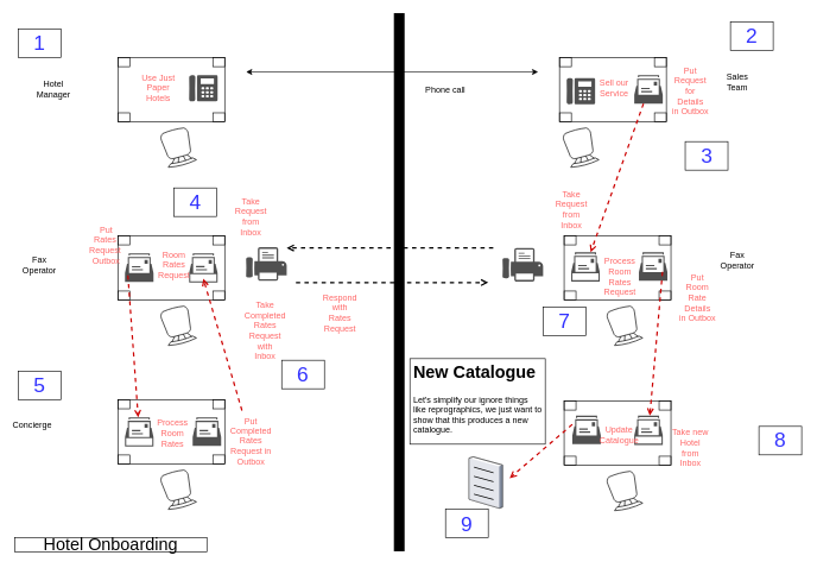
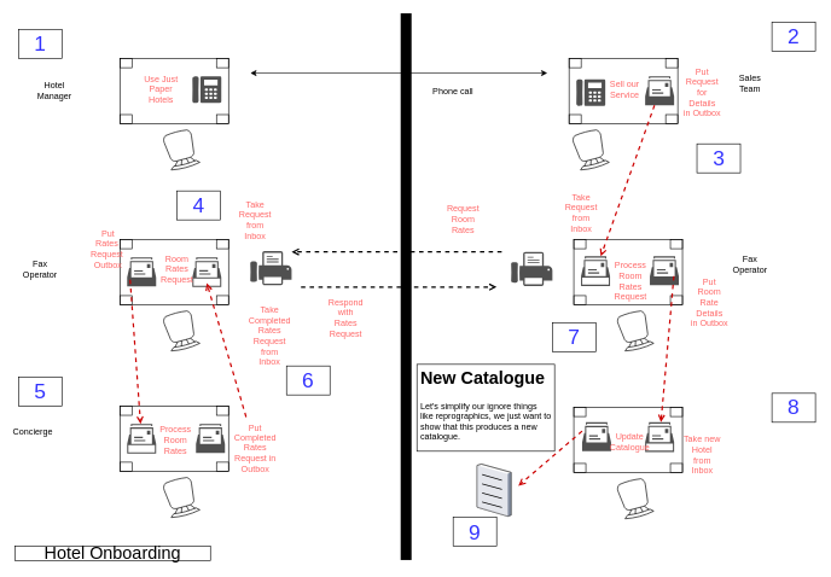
  <mxCell id="0" />
  <mxCell id="1" parent="0" />
  <mxCell id="2" value="" style="verticalLabelPosition=bottom;html=1;verticalAlign=top;align=center;shape=mxgraph.floorplan.table;" parent="1" vertex="1"><mxGeometry x="165" y="80" width="150" height="90" as="geometry" /></mxCell>
  <mxCell id="3" value="" style="verticalLabelPosition=bottom;html=1;verticalAlign=top;align=center;shape=mxgraph.floorplan.chair;rotation=-195;" parent="1" vertex="1"><mxGeometry x="229" y="180" width="41" height="52" as="geometry" /></mxCell>
  <mxCell id="4" value="" style="sketch=0;pointerEvents=1;shadow=0;dashed=0;html=1;strokeColor=none;fillColor=#505050;labelPosition=center;verticalLabelPosition=bottom;verticalAlign=top;outlineConnect=0;align=center;shape=mxgraph.office.devices.phone_digital;" parent="1" vertex="1"><mxGeometry x="265" y="104.5" width="40" height="37" as="geometry" /></mxCell>
  <mxCell id="5" value="" style="verticalLabelPosition=bottom;html=1;verticalAlign=top;align=center;shape=mxgraph.floorplan.table;" parent="1" vertex="1"><mxGeometry x="785" y="80" width="150" height="90" as="geometry" /></mxCell>
  <mxCell id="6" value="" style="verticalLabelPosition=bottom;html=1;verticalAlign=top;align=center;shape=mxgraph.floorplan.chair;rotation=-195;" parent="1" vertex="1"><mxGeometry x="794" y="180" width="41" height="52" as="geometry" /></mxCell>
  <mxCell id="7" value="" style="sketch=0;pointerEvents=1;shadow=0;dashed=0;html=1;strokeColor=none;fillColor=#505050;labelPosition=center;verticalLabelPosition=bottom;verticalAlign=top;outlineConnect=0;align=center;shape=mxgraph.office.concepts.mailbox;" parent="1" vertex="1"><mxGeometry x="890" y="104.5" width="40" height="40" as="geometry" /></mxCell>
  <mxCell id="8" value="" style="sketch=0;pointerEvents=1;shadow=0;dashed=0;html=1;strokeColor=none;fillColor=#505050;labelPosition=center;verticalLabelPosition=bottom;verticalAlign=top;outlineConnect=0;align=center;shape=mxgraph.office.devices.phone_digital;" parent="1" vertex="1"><mxGeometry x="795" y="108.5" width="40" height="37" as="geometry" /></mxCell>
  <mxCell id="9" value="" style="rounded=0;whiteSpace=wrap;html=1;strokeColor=#000000;strokeWidth=5;fillColor=#000000;fontSize=14;" parent="1" vertex="1"><mxGeometry x="555" y="20" width="10" height="750" as="geometry" /></mxCell>
  <mxCell id="10" value="Hotel Manager" style="text;html=1;strokeColor=none;fillColor=none;align=center;verticalAlign=middle;whiteSpace=wrap;rounded=0;" parent="1" vertex="1"><mxGeometry x="55" y="115" width="40" height="20" as="geometry" /></mxCell>
  <mxCell id="11" value="Sales Team" style="text;html=1;strokeColor=none;fillColor=none;align=center;verticalAlign=middle;whiteSpace=wrap;rounded=0;" parent="1" vertex="1"><mxGeometry x="1015" y="104.5" width="40" height="20" as="geometry" /></mxCell>
  <mxCell id="12" value="" style="endArrow=classic;html=1;startArrow=classic;startFill=1;" parent="1" edge="1"><mxGeometry width="50" height="50" relative="1" as="geometry"><mxPoint x="345" y="100" as="sourcePoint" /><mxPoint x="755" y="100" as="targetPoint" /></mxGeometry></mxCell>
  <mxCell id="13" value="" style="verticalLabelPosition=bottom;html=1;verticalAlign=top;align=center;shape=mxgraph.floorplan.table;" parent="1" vertex="1"><mxGeometry x="791.5" y="330" width="150" height="90" as="geometry" /></mxCell>
  <mxCell id="14" value="" style="verticalLabelPosition=bottom;html=1;verticalAlign=top;align=center;shape=mxgraph.floorplan.chair;rotation=-195;" parent="1" vertex="1"><mxGeometry x="855.5" y="430" width="41" height="52" as="geometry" /></mxCell>
  <mxCell id="15" value="" style="sketch=0;pointerEvents=1;shadow=0;dashed=0;html=1;strokeColor=none;fillColor=#505050;labelPosition=center;verticalLabelPosition=bottom;verticalAlign=top;outlineConnect=0;align=center;shape=mxgraph.office.concepts.mailbox2;" parent="1" vertex="1"><mxGeometry x="801.5" y="353" width="40" height="41" as="geometry" /></mxCell>
  <mxCell id="16" value="" style="sketch=0;pointerEvents=1;shadow=0;dashed=0;html=1;strokeColor=none;fillColor=#505050;labelPosition=center;verticalLabelPosition=bottom;verticalAlign=top;outlineConnect=0;align=center;shape=mxgraph.office.concepts.mailbox;" parent="1" vertex="1"><mxGeometry x="896.5" y="353" width="40" height="40" as="geometry" /></mxCell>
  <mxCell id="17" value="" style="sketch=0;pointerEvents=1;shadow=0;dashed=0;html=1;strokeColor=none;fillColor=#505050;labelPosition=center;verticalLabelPosition=bottom;verticalAlign=top;outlineConnect=0;align=center;shape=mxgraph.office.devices.fax;" parent="1" vertex="1"><mxGeometry x="705" y="347" width="57" height="47" as="geometry" /></mxCell>
  <mxCell id="18" value="" style="endArrow=open;dashed=1;html=1;strokeColor=#CC0000;endFill=0;strokeWidth=2;" parent="1" source="7" target="15" edge="1"><mxGeometry width="50" height="50" relative="1" as="geometry"><mxPoint x="495" y="390" as="sourcePoint" /><mxPoint x="625" y="390" as="targetPoint" /></mxGeometry></mxCell>
  <mxCell id="19" value="" style="verticalLabelPosition=bottom;html=1;verticalAlign=top;align=center;shape=mxgraph.floorplan.table;" parent="1" vertex="1"><mxGeometry x="165" y="330" width="150" height="90" as="geometry" /></mxCell>
  <mxCell id="20" value="" style="verticalLabelPosition=bottom;html=1;verticalAlign=top;align=center;shape=mxgraph.floorplan.chair;rotation=-195;" parent="1" vertex="1"><mxGeometry x="229" y="430" width="41" height="52" as="geometry" /></mxCell>
  <mxCell id="21" value="" style="sketch=0;pointerEvents=1;shadow=0;dashed=0;html=1;strokeColor=none;fillColor=#505050;labelPosition=center;verticalLabelPosition=bottom;verticalAlign=top;outlineConnect=0;align=center;shape=mxgraph.office.concepts.mailbox2;" parent="1" vertex="1"><mxGeometry x="265" y="354.5" width="40" height="41" as="geometry" /></mxCell>
  <mxCell id="22" value="" style="sketch=0;pointerEvents=1;shadow=0;dashed=0;html=1;strokeColor=none;fillColor=#505050;labelPosition=center;verticalLabelPosition=bottom;verticalAlign=top;outlineConnect=0;align=center;shape=mxgraph.office.concepts.mailbox;" parent="1" vertex="1"><mxGeometry x="175" y="354.5" width="40" height="40" as="geometry" /></mxCell>
  <mxCell id="23" value="" style="sketch=0;pointerEvents=1;shadow=0;dashed=0;html=1;strokeColor=none;fillColor=#505050;labelPosition=center;verticalLabelPosition=bottom;verticalAlign=top;outlineConnect=0;align=center;shape=mxgraph.office.devices.fax;" parent="1" vertex="1"><mxGeometry x="345" y="346" width="57" height="47" as="geometry" /></mxCell>
  <mxCell id="24" value="&lt;font color=&quot;#ff6666&quot;&gt;Put Request for Details&lt;br&gt;in Outbox&lt;/font&gt;" style="text;html=1;strokeColor=none;fillColor=none;align=center;verticalAlign=middle;whiteSpace=wrap;rounded=0;" parent="1" vertex="1"><mxGeometry x="941.5" y="84.5" width="53.5" height="85.5" as="geometry" /></mxCell>
  <mxCell id="25" value="&lt;font color=&quot;#ff6666&quot;&gt;Take Request from Inbox&lt;/font&gt;" style="text;html=1;strokeColor=none;fillColor=none;align=center;verticalAlign=middle;whiteSpace=wrap;rounded=0;" parent="1" vertex="1"><mxGeometry x="775" y="250" width="53.5" height="85.5" as="geometry" /></mxCell>
  <mxCell id="26" value="&lt;font color=&quot;#ff6666&quot;&gt;Sell our Service&lt;/font&gt;" style="text;html=1;strokeColor=none;fillColor=none;align=center;verticalAlign=middle;whiteSpace=wrap;rounded=0;" parent="1" vertex="1"><mxGeometry x="835" y="80.25" width="53.5" height="85.5" as="geometry" /></mxCell>
  <mxCell id="27" value="&lt;font color=&quot;#ff6666&quot;&gt;Use Just Paper Hotels&lt;/font&gt;" style="text;html=1;strokeColor=none;fillColor=none;align=center;verticalAlign=middle;whiteSpace=wrap;rounded=0;" parent="1" vertex="1"><mxGeometry x="195" y="80.25" width="53.5" height="85.5" as="geometry" /></mxCell>
+ <mxCell id="28" value="&lt;font color=&quot;#ff6666&quot;&gt;Request Room Rates&lt;/font&gt;" style="text;html=1;strokeColor=none;fillColor=none;align=center;verticalAlign=middle;whiteSpace=wrap;rounded=0;" parent="1" vertex="1"><mxGeometry x="611.5" y="259" width="53.5" height="85.5" as="geometry" /></mxCell>
  <mxCell id="29" value="" style="endArrow=open;dashed=1;html=1;strokeColor=#000000;endFill=0;strokeWidth=2;" parent="1" edge="1"><mxGeometry width="50" height="50" relative="1" as="geometry"><mxPoint x="692.002" y="347" as="sourcePoint" /><mxPoint x="402" y="347" as="targetPoint" /></mxGeometry></mxCell>
  <mxCell id="30" value="" style="endArrow=open;dashed=1;html=1;strokeColor=#000000;endFill=0;strokeWidth=2;" parent="1" edge="1"><mxGeometry width="50" height="50" relative="1" as="geometry"><mxPoint x="415" y="395.5" as="sourcePoint" /><mxPoint x="685" y="395.5" as="targetPoint" /><Array as="points"><mxPoint x="585" y="395.5" /></Array></mxGeometry></mxCell>
  <mxCell id="31" value="Phone call" style="text;html=1;strokeColor=none;fillColor=none;align=center;verticalAlign=middle;whiteSpace=wrap;rounded=0;" parent="1" vertex="1"><mxGeometry x="585" y="114.5" width="80" height="20" as="geometry" /></mxCell>
  <mxCell id="32" value="&lt;font color=&quot;#ff6666&quot;&gt;Take Request from Inbox&lt;/font&gt;" style="text;html=1;strokeColor=none;fillColor=none;align=center;verticalAlign=middle;whiteSpace=wrap;rounded=0;" parent="1" vertex="1"><mxGeometry x="325" y="260.5" width="53.5" height="85.5" as="geometry" /></mxCell>
  <mxCell id="33" value="&lt;font color=&quot;#ff6666&quot;&gt;Put&lt;/font&gt;&lt;div&gt;&lt;font color=&quot;#ff6666&quot;&gt;Rates&amp;nbsp;&lt;/font&gt;&lt;div&gt;&lt;font color=&quot;#ff6666&quot;&gt;Request&amp;nbsp; Outbox&lt;/font&gt;&lt;/div&gt;&lt;/div&gt;" style="text;html=1;strokeColor=none;fillColor=none;align=center;verticalAlign=middle;whiteSpace=wrap;rounded=0;" parent="1" vertex="1"><mxGeometry x="121.5" y="300" width="53.5" height="85.5" as="geometry" /></mxCell>
  <mxCell id="34" value="&lt;font color=&quot;#ff6666&quot;&gt;Process Room Rates Request&lt;/font&gt;" style="text;html=1;strokeColor=none;fillColor=none;align=center;verticalAlign=middle;whiteSpace=wrap;rounded=0;" parent="1" vertex="1"><mxGeometry x="843" y="344.5" width="53.5" height="85.5" as="geometry" /></mxCell>
  <mxCell id="35" value="" style="verticalLabelPosition=bottom;html=1;verticalAlign=top;align=center;shape=mxgraph.floorplan.table;" parent="1" vertex="1"><mxGeometry x="165" y="560" width="150" height="90" as="geometry" /></mxCell>
  <mxCell id="36" value="" style="verticalLabelPosition=bottom;html=1;verticalAlign=top;align=center;shape=mxgraph.floorplan.chair;rotation=-195;" parent="1" vertex="1"><mxGeometry x="229" y="660" width="41" height="52" as="geometry" /></mxCell>
  <mxCell id="37" value="" style="sketch=0;pointerEvents=1;shadow=0;dashed=0;html=1;strokeColor=none;fillColor=#505050;labelPosition=center;verticalLabelPosition=bottom;verticalAlign=top;outlineConnect=0;align=center;shape=mxgraph.office.concepts.mailbox2;" parent="1" vertex="1"><mxGeometry x="175" y="584.5" width="40" height="41" as="geometry" /></mxCell>
  <mxCell id="38" value="" style="sketch=0;pointerEvents=1;shadow=0;dashed=0;html=1;strokeColor=none;fillColor=#505050;labelPosition=center;verticalLabelPosition=bottom;verticalAlign=top;outlineConnect=0;align=center;shape=mxgraph.office.concepts.mailbox;" parent="1" vertex="1"><mxGeometry x="270" y="584.5" width="40" height="40" as="geometry" /></mxCell>
  <mxCell id="39" value="Fax Operator" style="text;html=1;strokeColor=none;fillColor=none;align=center;verticalAlign=middle;whiteSpace=wrap;rounded=0;" parent="1" vertex="1"><mxGeometry x="35" y="360.5" width="40" height="20" as="geometry" /></mxCell>
  <mxCell id="40" value="Fax Operator" style="text;html=1;strokeColor=none;fillColor=none;align=center;verticalAlign=middle;whiteSpace=wrap;rounded=0;" parent="1" vertex="1"><mxGeometry x="1015" y="354.5" width="40" height="20" as="geometry" /></mxCell>
  <mxCell id="41" value="" style="endArrow=open;dashed=1;html=1;strokeColor=#CC0000;endFill=0;strokeWidth=2;" parent="1" target="37" edge="1"><mxGeometry width="50" height="50" relative="1" as="geometry"><mxPoint x="179.102" y="385.5" as="sourcePoint" /><mxPoint x="104.996" y="594" as="targetPoint" /></mxGeometry></mxCell>
  <mxCell id="42" value="&lt;font color=&quot;#ff6666&quot;&gt;Process Room Rates&lt;/font&gt;" style="text;html=1;strokeColor=none;fillColor=none;align=center;verticalAlign=middle;whiteSpace=wrap;rounded=0;" parent="1" vertex="1"><mxGeometry x="215" y="564.5" width="53.5" height="85.5" as="geometry" /></mxCell>
  <mxCell id="43" value="&lt;font color=&quot;#ff6666&quot;&gt;Put Completed Rates&lt;/font&gt;&lt;div&gt;&lt;font color=&quot;#ff6666&quot;&gt;Request in &lt;br&gt;Outbox&lt;/font&gt;&lt;/div&gt;" style="text;html=1;strokeColor=none;fillColor=none;align=center;verticalAlign=middle;whiteSpace=wrap;rounded=0;" parent="1" vertex="1"><mxGeometry x="325" y="575" width="53.5" height="85.5" as="geometry" /></mxCell>
  <mxCell id="44" value="" style="endArrow=open;dashed=1;html=1;strokeColor=#CC0000;endFill=0;strokeWidth=2;" parent="1" source="43" edge="1"><mxGeometry width="50" height="50" relative="1" as="geometry"><mxPoint x="189.102" y="395.5" as="sourcePoint" /><mxPoint x="285" y="390" as="targetPoint" /></mxGeometry></mxCell>
  <mxCell id="45" value="&lt;font color=&quot;#ff6666&quot;&gt;Put Room Rate Details&lt;br&gt;in Outbox&lt;/font&gt;" style="text;html=1;strokeColor=none;fillColor=none;align=center;verticalAlign=middle;whiteSpace=wrap;rounded=0;" parent="1" vertex="1"><mxGeometry x="951.5" y="374.5" width="53.5" height="85.5" as="geometry" /></mxCell>
  <mxCell id="46" value="" style="verticalLabelPosition=bottom;html=1;verticalAlign=top;align=center;shape=mxgraph.floorplan.table;" parent="1" vertex="1"><mxGeometry x="791.5" y="561.75" width="150" height="90" as="geometry" /></mxCell>
  <mxCell id="47" value="" style="verticalLabelPosition=bottom;html=1;verticalAlign=top;align=center;shape=mxgraph.floorplan.chair;rotation=-195;" parent="1" vertex="1"><mxGeometry x="855.5" y="661.75" width="41" height="52" as="geometry" /></mxCell>
  <mxCell id="48" value="" style="sketch=0;pointerEvents=1;shadow=0;dashed=0;html=1;strokeColor=none;fillColor=#505050;labelPosition=center;verticalLabelPosition=bottom;verticalAlign=top;outlineConnect=0;align=center;shape=mxgraph.office.concepts.mailbox2;" parent="1" vertex="1"><mxGeometry x="890" y="582.25" width="40" height="41" as="geometry" /></mxCell>
  <mxCell id="49" value="" style="sketch=0;pointerEvents=1;shadow=0;dashed=0;html=1;strokeColor=none;fillColor=#505050;labelPosition=center;verticalLabelPosition=bottom;verticalAlign=top;outlineConnect=0;align=center;shape=mxgraph.office.concepts.mailbox;" parent="1" vertex="1"><mxGeometry x="803" y="582.25" width="40" height="40" as="geometry" /></mxCell>
  <mxCell id="50" value="" style="endArrow=open;dashed=1;html=1;strokeColor=#CC0000;endFill=0;strokeWidth=2;" parent="1" target="48" edge="1"><mxGeometry width="50" height="50" relative="1" as="geometry"><mxPoint x="929.602" y="380.5" as="sourcePoint" /><mxPoint x="855.496" y="589" as="targetPoint" /></mxGeometry></mxCell>
  <mxCell id="51" value="Concierge" style="text;html=1;strokeColor=none;fillColor=none;align=center;verticalAlign=middle;whiteSpace=wrap;rounded=0;" parent="1" vertex="1"><mxGeometry x="25" y="584.5" width="40" height="20" as="geometry" /></mxCell>
  <mxCell id="52" value="&lt;font color=&quot;#ff6666&quot;&gt;Update Catalogue&lt;/font&gt;" style="text;html=1;strokeColor=none;fillColor=none;align=center;verticalAlign=middle;whiteSpace=wrap;rounded=0;" parent="1" vertex="1"><mxGeometry x="841.5" y="566.25" width="53.5" height="85.5" as="geometry" /></mxCell>
  <mxCell id="53" value="&lt;font color=&quot;#ff6666&quot;&gt;Take new Hotel&lt;br&gt;from Inbox&lt;/font&gt;" style="text;html=1;strokeColor=none;fillColor=none;align=center;verticalAlign=middle;whiteSpace=wrap;rounded=0;" parent="1" vertex="1"><mxGeometry x="941.5" y="584.5" width="53.5" height="85.5" as="geometry" /></mxCell>
  <mxCell id="54" value="" style="endArrow=open;dashed=1;html=1;strokeColor=#CC0000;endFill=0;strokeWidth=2;" parent="1" edge="1"><mxGeometry width="50" height="50" relative="1" as="geometry"><mxPoint x="803.002" y="594.5" as="sourcePoint" /><mxPoint x="715" y="670" as="targetPoint" /></mxGeometry></mxCell>
  <mxCell id="55" value="" style="verticalLabelPosition=bottom;sketch=0;aspect=fixed;html=1;verticalAlign=top;strokeColor=none;align=center;outlineConnect=0;shape=mxgraph.citrix.document;fillColor=#FF3333;" parent="1" vertex="1"><mxGeometry x="658" y="640" width="47" height="72" as="geometry" /></mxCell>
  <mxCell id="56" value="&lt;h1&gt;New Catalogue&lt;/h1&gt;&lt;p&gt;Let's simplify our ignore things like reprographics, we just want to show that this produces a new catalogue.&lt;/p&gt;" style="text;html=1;strokeColor=default;fillColor=none;spacing=5;spacingTop=-20;whiteSpace=wrap;overflow=hidden;rounded=0;" parent="1" vertex="1"><mxGeometry x="575" y="502.25" width="190" height="120" as="geometry" /></mxCell>
  <mxCell id="57" value="&lt;font style=&quot;font-size: 29px&quot;&gt;1&lt;/font&gt;" style="text;html=1;strokeColor=default;fillColor=none;align=center;verticalAlign=middle;whiteSpace=wrap;rounded=0;fontColor=#3333FF;" parent="1" vertex="1"><mxGeometry x="25" y="40" width="60" height="40" as="geometry" /></mxCell>
- <mxCell id="58" value="&lt;font style=&quot;font-size: 29px&quot;&gt;2&lt;/font&gt;" style="text;html=1;strokeColor=default;fillColor=none;align=center;verticalAlign=middle;whiteSpace=wrap;rounded=0;fontColor=#3333FF;" parent="1" vertex="1"><mxGeometry x="1025" y="30" width="60" height="40" as="geometry" /></mxCell>
+ <mxCell id="58" value="&lt;font style=&quot;font-size: 29px&quot;&gt;2&lt;/font&gt;" style="text;html=1;strokeColor=default;fillColor=none;align=center;verticalAlign=middle;whiteSpace=wrap;rounded=0;fontColor=#3333FF;" parent="1" vertex="1"><mxGeometry x="1065" y="30" width="60" height="40" as="geometry" /></mxCell>
  <mxCell id="59" value="&lt;font style=&quot;font-size: 29px&quot;&gt;3&lt;/font&gt;" style="text;html=1;strokeColor=default;fillColor=none;align=center;verticalAlign=middle;whiteSpace=wrap;rounded=0;fontColor=#3333FF;" parent="1" vertex="1"><mxGeometry x="961.5" y="197.75" width="60" height="40" as="geometry" /></mxCell>
  <mxCell id="60" value="&lt;font style=&quot;font-size: 29px&quot;&gt;4&lt;/font&gt;" style="text;html=1;strokeColor=default;fillColor=none;align=center;verticalAlign=middle;whiteSpace=wrap;rounded=0;fontColor=#3333FF;" parent="1" vertex="1"><mxGeometry x="243.5" y="262.75" width="60" height="40" as="geometry" /></mxCell>
  <mxCell id="61" value="&lt;font style=&quot;font-size: 29px&quot;&gt;5&lt;/font&gt;" style="text;html=1;strokeColor=default;fillColor=none;align=center;verticalAlign=middle;whiteSpace=wrap;rounded=0;fontColor=#3333FF;" parent="1" vertex="1"><mxGeometry x="25" y="520" width="60" height="40" as="geometry" /></mxCell>
- <mxCell id="62" value="&lt;font style=&quot;font-size: 29px&quot;&gt;8&lt;/font&gt;" style="text;html=1;strokeColor=default;fillColor=none;align=center;verticalAlign=middle;whiteSpace=wrap;rounded=0;fontColor=#3333FF;" parent="1" vertex="1"><mxGeometry x="1065" y="597.25" width="60" height="40" as="geometry" /></mxCell>
+ <mxCell id="62" value="&lt;font style=&quot;font-size: 29px&quot;&gt;8&lt;/font&gt;" style="text;html=1;strokeColor=default;fillColor=none;align=center;verticalAlign=middle;whiteSpace=wrap;rounded=0;fontColor=#3333FF;" parent="1" vertex="1"><mxGeometry x="1065" y="542.25" width="60" height="40" as="geometry" /></mxCell>
  <mxCell id="63" value="&lt;font style=&quot;font-size: 29px&quot;&gt;9&lt;/font&gt;" style="text;html=1;strokeColor=default;fillColor=none;align=center;verticalAlign=middle;whiteSpace=wrap;rounded=0;fontColor=#3333FF;" parent="1" vertex="1"><mxGeometry x="625" y="713.75" width="60" height="40" as="geometry" /></mxCell>
  <mxCell id="64" value="Hotel Onboarding" style="text;html=1;strokeColor=default;fillColor=none;align=center;verticalAlign=middle;whiteSpace=wrap;rounded=0;fontColor=#000000;fontSize=24;" parent="1" vertex="1"><mxGeometry x="20" y="753.75" width="270" height="20" as="geometry" /></mxCell>
- <mxCell id="65" value="&lt;font color=&quot;#ff6666&quot;&gt;Take Completed Rates&lt;/font&gt;&lt;div&gt;&lt;font color=&quot;#ff6666&quot;&gt;Request with&lt;br&gt;Inbox&lt;/font&gt;&lt;/div&gt;" style="text;html=1;strokeColor=none;fillColor=none;align=center;verticalAlign=middle;whiteSpace=wrap;rounded=0;" parent="1" vertex="1"><mxGeometry x="345" y="420" width="53.5" height="85.5" as="geometry" /></mxCell>
+ <mxCell id="65" value="&lt;font color=&quot;#ff6666&quot;&gt;Take Completed Rates&lt;/font&gt;&lt;div&gt;&lt;font color=&quot;#ff6666&quot;&gt;Request from&lt;br&gt;Inbox&lt;/font&gt;&lt;/div&gt;" style="text;html=1;strokeColor=none;fillColor=none;align=center;verticalAlign=middle;whiteSpace=wrap;rounded=0;" parent="1" vertex="1"><mxGeometry x="345" y="420" width="53.5" height="85.5" as="geometry" /></mxCell>
  <mxCell id="66" value="&lt;font color=&quot;#ff6666&quot;&gt;Respond with Rates Request&lt;/font&gt;" style="text;html=1;strokeColor=none;fillColor=none;align=center;verticalAlign=middle;whiteSpace=wrap;rounded=0;" parent="1" vertex="1"><mxGeometry x="450" y="395" width="53.5" height="85.5" as="geometry" /></mxCell>
  <mxCell id="67" value="&lt;font style=&quot;font-size: 29px&quot;&gt;6&lt;/font&gt;" style="text;html=1;strokeColor=default;fillColor=none;align=center;verticalAlign=middle;whiteSpace=wrap;rounded=0;fontColor=#3333FF;" parent="1" vertex="1"><mxGeometry x="395" y="504.5" width="60" height="40" as="geometry" /></mxCell>
- <mxCell id="68" value="&lt;font style=&quot;font-size: 29px&quot;&gt;7&lt;/font&gt;" style="text;html=1;strokeColor=default;fillColor=none;align=center;verticalAlign=middle;whiteSpace=wrap;rounded=0;fontColor=#3333FF;" parent="1" vertex="1"><mxGeometry x="762" y="430" width="60" height="40" as="geometry" /></mxCell>
+ <mxCell id="68" value="&lt;font style=&quot;font-size: 29px&quot;&gt;7&lt;/font&gt;" style="text;html=1;strokeColor=default;fillColor=none;align=center;verticalAlign=middle;whiteSpace=wrap;rounded=0;fontColor=#3333FF;" parent="1" vertex="1"><mxGeometry x="762" y="445" width="60" height="40" as="geometry" /></mxCell>
  <mxCell id="69" value="&lt;font color=&quot;#ff6666&quot;&gt;Room Rates&lt;br&gt;Request&lt;br&gt;&lt;/font&gt;" style="text;html=1;strokeColor=none;fillColor=none;align=center;verticalAlign=middle;whiteSpace=wrap;rounded=0;" parent="1" vertex="1"><mxGeometry x="216.5" y="327.75" width="53.5" height="85.5" as="geometry" /></mxCell>
